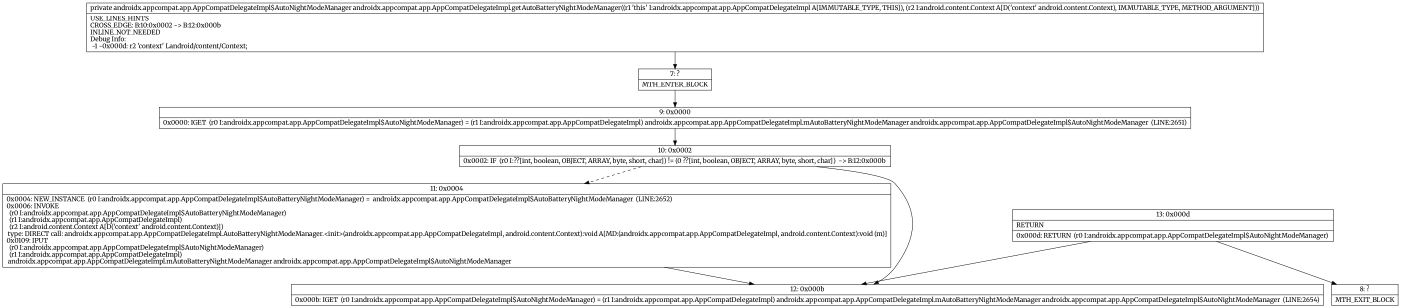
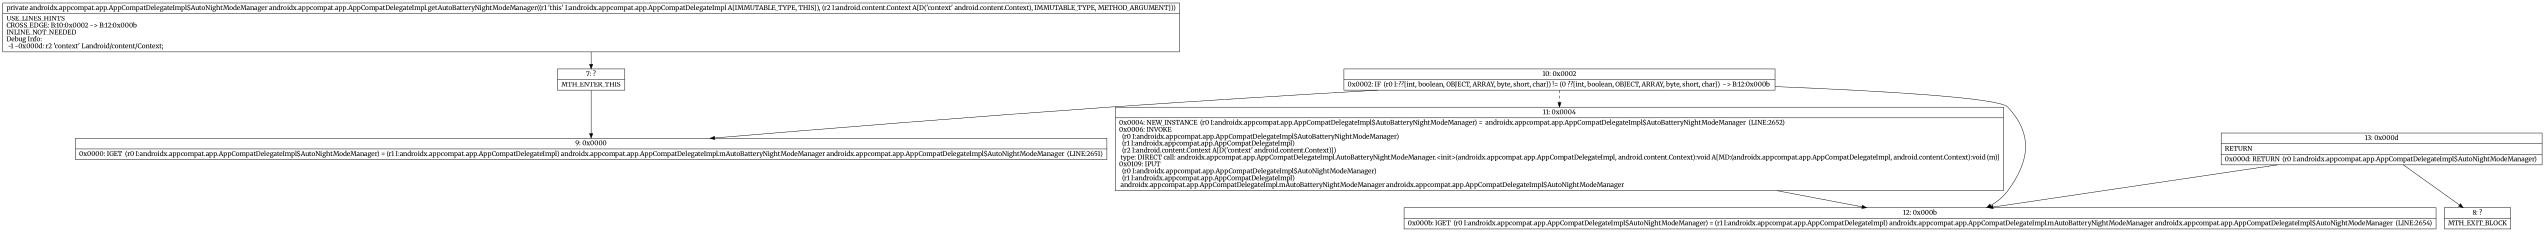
  digraph {
    fontname=Merriweather
    node [fontname=Merriweather shape=record]
    edge [fontname=Merriweather]
-   n1 [label="{7\:\ ?|MTH_ENTER_BLOCK\l}"]
+   n1 [label="{7\:\ ?|MTH_ENTER_THIS\l}"]
    n2 [label="{9\:\ 0x0000|0x0000: IGET  (r0 I:androidx.appcompat.app.AppCompatDelegateImpl$AutoNightModeManager) = (r1 I:androidx.appcompat.app.AppCompatDelegateImpl) androidx.appcompat.app.AppCompatDelegateImpl.mAutoBatteryNightModeManager androidx.appcompat.app.AppCompatDelegateImpl$AutoNightModeManager  (LINE:2651)\l}"]
    n3 [label="{10\:\ 0x0002|0x0002: IF  (r0 I:??[int, boolean, OBJECT, ARRAY, byte, short, char]) != (0 ??[int, boolean, OBJECT, ARRAY, byte, short, char])  \-\> B:12:0x000b \l}"]
    n4 [label="{11\:\ 0x0004|0x0004: NEW_INSTANCE  (r0 I:androidx.appcompat.app.AppCompatDelegateImpl$AutoBatteryNightModeManager) =  androidx.appcompat.app.AppCompatDelegateImpl$AutoBatteryNightModeManager  (LINE:2652)\l0x0006: INVOKE  \l  (r0 I:androidx.appcompat.app.AppCompatDelegateImpl$AutoBatteryNightModeManager)\l  (r1 I:androidx.appcompat.app.AppCompatDelegateImpl)\l  (r2 I:android.content.Context A[D('context' android.content.Context)])\l type: DIRECT call: androidx.appcompat.app.AppCompatDelegateImpl.AutoBatteryNightModeManager.\<init\>(androidx.appcompat.app.AppCompatDelegateImpl, android.content.Context):void A[MD:(androidx.appcompat.app.AppCompatDelegateImpl, android.content.Context):void (m)]\l0x0109: IPUT  \l  (r0 I:androidx.appcompat.app.AppCompatDelegateImpl$AutoNightModeManager)\l  (r1 I:androidx.appcompat.app.AppCompatDelegateImpl)\l androidx.appcompat.app.AppCompatDelegateImpl.mAutoBatteryNightModeManager androidx.appcompat.app.AppCompatDelegateImpl$AutoNightModeManager \l}"]
    n5 [label="{12\:\ 0x000b|0x000b: IGET  (r0 I:androidx.appcompat.app.AppCompatDelegateImpl$AutoNightModeManager) = (r1 I:androidx.appcompat.app.AppCompatDelegateImpl) androidx.appcompat.app.AppCompatDelegateImpl.mAutoBatteryNightModeManager androidx.appcompat.app.AppCompatDelegateImpl$AutoNightModeManager  (LINE:2654)\l}"]
    n6 [label="{13\:\ 0x000d|RETURN\l|0x000d: RETURN  (r0 I:androidx.appcompat.app.AppCompatDelegateImpl$AutoNightModeManager) \l}"]
    n7 [label="{8\:\ ?|MTH_EXIT_BLOCK\l}"]
    n8 [label="{private androidx.appcompat.app.AppCompatDelegateImpl$AutoNightModeManager androidx.appcompat.app.AppCompatDelegateImpl.getAutoBatteryNightModeManager((r1 'this' I:androidx.appcompat.app.AppCompatDelegateImpl A[IMMUTABLE_TYPE, THIS]), (r2 I:android.content.Context A[D('context' android.content.Context), IMMUTABLE_TYPE, METHOD_ARGUMENT]))  | USE_LINES_HINTS\lCROSS_EDGE: B:10:0x0002 \-\> B:12:0x000b\lINLINE_NOT_NEEDED\lDebug Info:\l  \-1 \-0x000d: r2 'context' Landroid\/content\/Context;\l}"]
    n1 -> n2
-   n2 -> n3
+   n3 -> n2
    n3 -> n4 [style=dashed]
    n3 -> n5
    n4 -> n5
    n6 -> n5
    n6 -> n7
    n8 -> n1
  }
